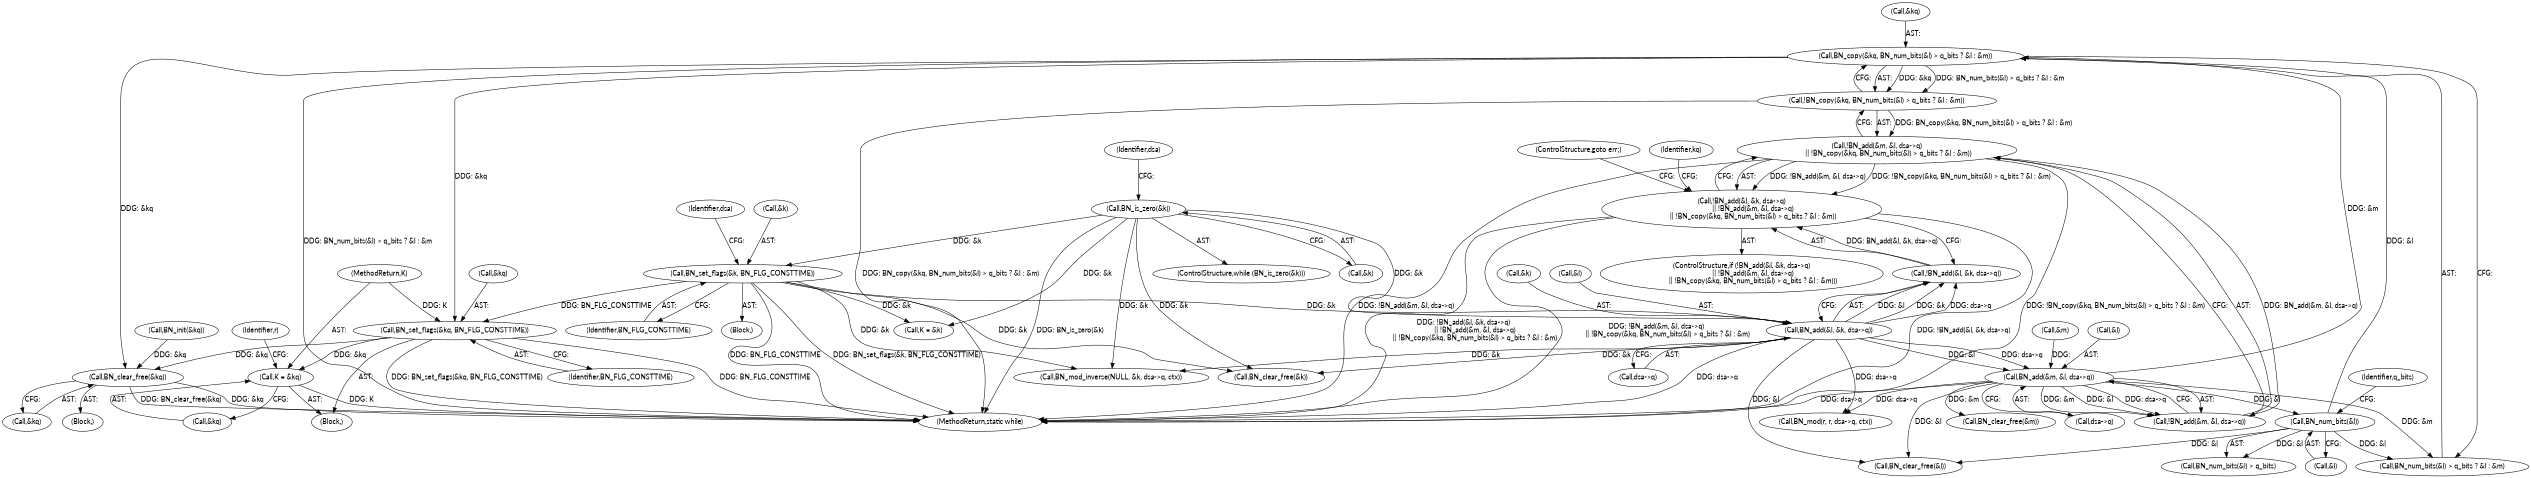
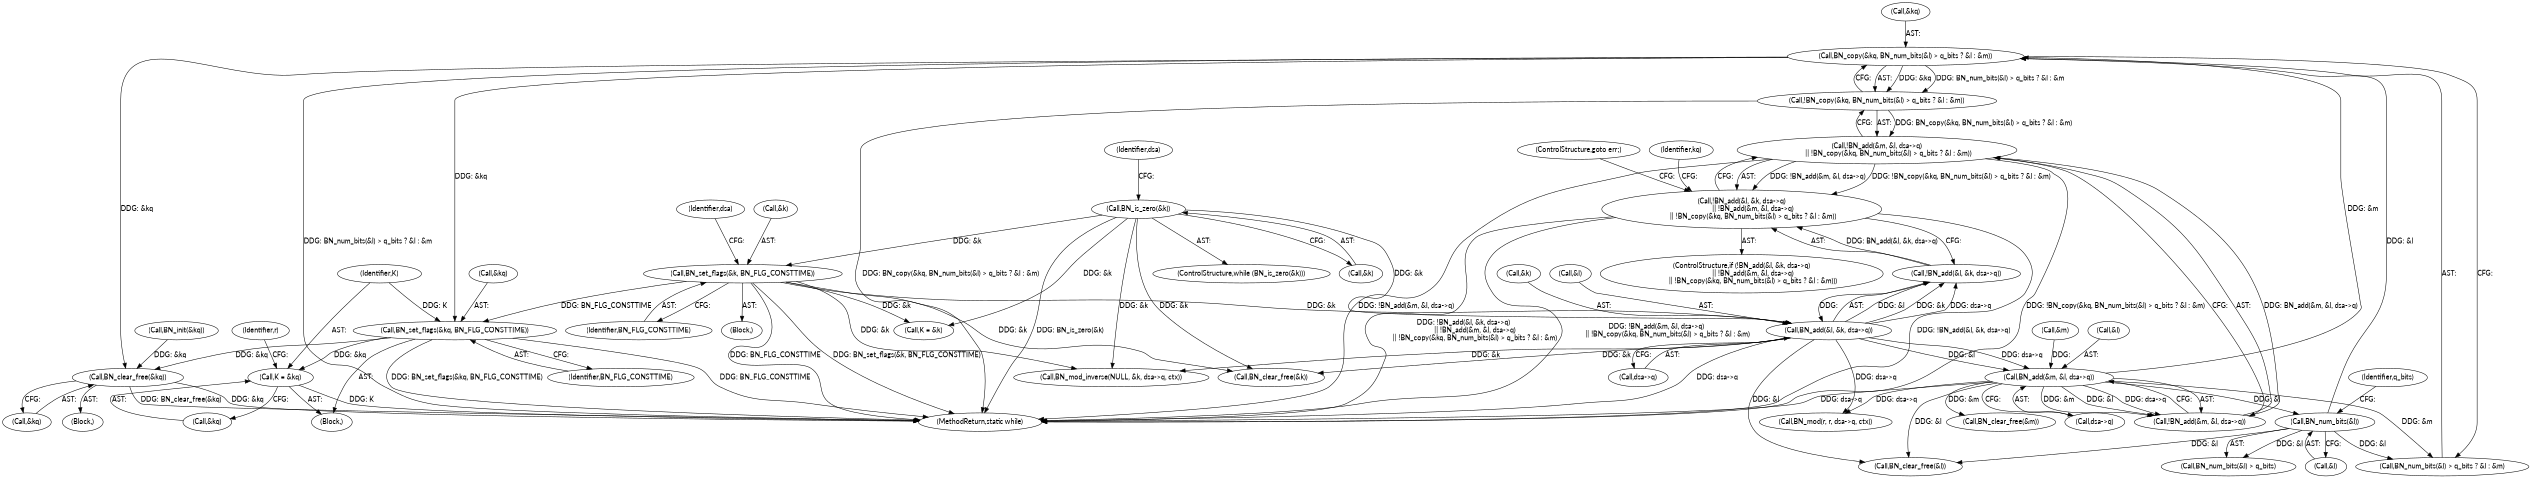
  digraph {
    fontname=Lato
    node [fontname=Lato]
    edge [fontname=Lato]
    n1 [label="(Call,BN_copy(&kq, BN_num_bits(&l) > q_bits ? &l : &m))"]
    n2 [label="(Call,!BN_copy(&kq, BN_num_bits(&l) > q_bits ? &l : &m))"]
    n3 [label="(Call,BN_set_flags(&kq, BN_FLG_CONSTTIME))"]
    n4 [label="(Call,BN_clear_free(&kq))"]
    n5 [label="(MethodReturn,static while)"]
    n6 [label="(Call,BN_num_bits(&l) > q_bits ? &l : &m)"]
    n7 [label="(Call,!BN_add(&m, &l, dsa->q)\n            || !BN_copy(&kq, BN_num_bits(&l) > q_bits ? &l : &m))"]
    n8 [label="(Call,K = &kq)"]
    n9 [label="(Identifier,BN_FLG_CONSTTIME)"]
    n10 [label="(Block,)"]
    n11 [label="(Block,)"]
    n12 [label="(Call,&kq)"]
    n13 [label="(Call,BN_num_bits(&l))"]
    n14 [label="(Call,&l)"]
    n15 [label="(Call,BN_clear_free(&l))"]
    n16 [label="(Call,BN_num_bits(&l) > q_bits)"]
    n17 [label="(Call,BN_add(&m, &l, dsa->q))"]
    n18 [label="(Call,dsa->q)"]
    n19 [label="(Call,!BN_add(&m, &l, dsa->q))"]
    n20 [label="(Call,BN_mod(r, r, dsa->q, ctx))"]
    n21 [label="(Call,BN_clear_free(&m))"]
    n22 [label="(Call,BN_add(&l, &k, dsa->q))"]
    n23 [label="(Call,BN_mod_inverse(NULL, &k, dsa->q, ctx))"]
    n24 [label="(Call,BN_clear_free(&k))"]
    n25 [label="(Call,dsa->q)"]
    n26 [label="(Call,!BN_add(&l, &k, dsa->q))"]
    n27 [label="(Call,!BN_add(&l, &k, dsa->q)\n            || !BN_add(&m, &l, dsa->q)\n            || !BN_copy(&kq, BN_num_bits(&l) > q_bits ? &l : &m))"]
    n28 [label="(Call,BN_is_zero(&k))"]
    n29 [label="(Call,BN_set_flags(&k, BN_FLG_CONSTTIME))"]
    n30 [label="(Call,&k)"]
    n31 [label="(ControlStructure,while (BN_is_zero(&k)))"]
    n32 [label="(Call,K = &k)"]
    n33 [label="(Identifier,BN_FLG_CONSTTIME)"]
    n34 [label="(Block,)"]
    n35 [label="(ControlStructure,if (!BN_add(&l, &k, dsa->q)\n            || !BN_add(&m, &l, dsa->q)\n            || !BN_copy(&kq, BN_num_bits(&l) > q_bits ? &l : &m)))"]
    n36 [label="(Call,&kq)"]
    n37 [label="(Call,&k)"]
    n38 [label="(Call,&kq)"]
    n39 [label="(Identifier,r)"]
    n40 [label="(Call,&m)"]
    n41 [label="(Identifier,q_bits)"]
    n42 [label="(Call,&l)"]
-   n43 [label="(MethodReturn,K)"]
+   n43 [label="(Identifier,K)"]
    n44 [label="(Call,&l)"]
    n45 [label="(Call,&k)"]
    n46 [label="(Identifier,dsa)"]
    n47 [label="(Call,BN_init(&kq))"]
    n48 [label="(Identifier,dsa)"]
    n49 [label="(Call,&kq)"]
    n50 [label="(ControlStructure,goto err;)"]
    n51 [label="(Identifier,kq)"]
    n1 -> n2 [label="AST: "]
    n1 -> n2 [label="DDG: &kq"]
    n1 -> n2 [label="DDG: BN_num_bits(&l) > q_bits ? &l : &m"]
    n1 -> n3 [label="DDG: &kq"]
    n1 -> n4 [label="DDG: &kq"]
    n1 -> n5 [label="DDG: BN_num_bits(&l) > q_bits ? &l : &m"]
    n1 -> n6 [label="CFG: "]
    n2 -> n1 [label="CFG: "]
    n2 -> n5 [label="DDG: BN_copy(&kq, BN_num_bits(&l) > q_bits ? &l : &m)"]
    n2 -> n7 [label="AST: "]
    n2 -> n7 [label="DDG: BN_copy(&kq, BN_num_bits(&l) > q_bits ? &l : &m)"]
    n3 -> n4 [label="DDG: &kq"]
    n3 -> n5 [label="DDG: BN_set_flags(&kq, BN_FLG_CONSTTIME)"]
    n3 -> n5 [label="DDG: BN_FLG_CONSTTIME"]
    n3 -> n8 [label="DDG: &kq"]
    n3 -> n9 [label="CFG: "]
    n3 -> n10 [label="AST: "]
    n4 -> n5 [label="DDG: BN_clear_free(&kq)"]
    n4 -> n5 [label="DDG: &kq"]
    n4 -> n11 [label="AST: "]
    n4 -> n12 [label="CFG: "]
    n6 -> n1 [label="AST: "]
    n7 -> n2 [label="CFG: "]
    n7 -> n5 [label="DDG: !BN_copy(&kq, BN_num_bits(&l) > q_bits ? &l : &m)"]
    n7 -> n5 [label="DDG: !BN_add(&m, &l, dsa->q)"]
    n7 -> n19 [label="CFG: "]
    n7 -> n27 [label="AST: "]
    n7 -> n27 [label="DDG: !BN_add(&m, &l, dsa->q)"]
    n7 -> n27 [label="DDG: !BN_copy(&kq, BN_num_bits(&l) > q_bits ? &l : &m)"]
    n8 -> n5 [label="DDG: K"]
    n8 -> n10 [label="AST: "]
    n8 -> n36 [label="CFG: "]
    n9 -> n3 [label="AST: "]
    n12 -> n4 [label="AST: "]
    n13 -> n1 [label="DDG: &l"]
    n13 -> n6 [label="DDG: &l"]
    n13 -> n14 [label="CFG: "]
    n13 -> n15 [label="DDG: &l"]
    n13 -> n16 [label="AST: "]
    n13 -> n16 [label="DDG: &l"]
    n14 -> n13 [label="AST: "]
    n17 -> n1 [label="DDG: &m"]
    n17 -> n5 [label="DDG: dsa->q"]
    n17 -> n6 [label="DDG: &m"]
    n17 -> n13 [label="DDG: &l"]
    n17 -> n15 [label="DDG: &l"]
    n17 -> n18 [label="CFG: "]
    n17 -> n19 [label="AST: "]
    n17 -> n19 [label="DDG: &m"]
    n17 -> n19 [label="DDG: &l"]
    n17 -> n19 [label="DDG: dsa->q"]
    n17 -> n20 [label="DDG: dsa->q"]
    n17 -> n21 [label="DDG: &m"]
    n18 -> n17 [label="AST: "]
    n19 -> n7 [label="AST: "]
    n19 -> n7 [label="DDG: BN_add(&m, &l, dsa->q)"]
    n19 -> n17 [label="CFG: "]
    n22 -> n5 [label="DDG: dsa->q"]
    n22 -> n15 [label="DDG: &l"]
    n22 -> n17 [label="DDG: &l"]
    n22 -> n17 [label="DDG: dsa->q"]
    n22 -> n20 [label="DDG: dsa->q"]
    n22 -> n23 [label="DDG: &k"]
    n22 -> n24 [label="DDG: &k"]
    n22 -> n25 [label="CFG: "]
    n22 -> n26 [label="AST: "]
    n22 -> n26 [label="DDG: &l"]
    n22 -> n26 [label="DDG: &k"]
    n22 -> n26 [label="DDG: dsa->q"]
    n25 -> n22 [label="AST: "]
-   n26 -> n22 [label="CFG: "]
+   n26 -> n22 [label="DDG: "]
    n26 -> n27 [label="AST: "]
    n26 -> n27 [label="DDG: BN_add(&l, &k, dsa->q)"]
    n27 -> n5 [label="DDG: !BN_add(&l, &k, dsa->q)"]
    n27 -> n5 [label="DDG: !BN_add(&l, &k, dsa->q)\n            || !BN_add(&m, &l, dsa->q)\n            || !BN_copy(&kq, BN_num_bits(&l) > q_bits ? &l : &m)"]
    n27 -> n5 [label="DDG: !BN_add(&m, &l, dsa->q)\n            || !BN_copy(&kq, BN_num_bits(&l) > q_bits ? &l : &m)"]
    n27 -> n7 [label="CFG: "]
    n27 -> n26 [label="CFG: "]
    n27 -> n35 [label="AST: "]
    n28 -> n5 [label="DDG: BN_is_zero(&k)"]
    n28 -> n22 [label="DDG: &k"]
    n28 -> n23 [label="DDG: &k"]
    n28 -> n24 [label="DDG: &k"]
    n28 -> n29 [label="DDG: &k"]
    n28 -> n30 [label="CFG: "]
    n28 -> n31 [label="AST: "]
    n28 -> n32 [label="DDG: &k"]
    n29 -> n3 [label="DDG: BN_FLG_CONSTTIME"]
    n29 -> n5 [label="DDG: BN_FLG_CONSTTIME"]
    n29 -> n5 [label="DDG: BN_set_flags(&k, BN_FLG_CONSTTIME)"]
    n29 -> n22 [label="DDG: &k"]
    n29 -> n23 [label="DDG: &k"]
    n29 -> n24 [label="DDG: &k"]
    n29 -> n32 [label="DDG: &k"]
    n29 -> n33 [label="CFG: "]
    n29 -> n34 [label="AST: "]
    n30 -> n28 [label="AST: "]
    n33 -> n29 [label="AST: "]
    n36 -> n8 [label="AST: "]
    n37 -> n22 [label="AST: "]
    n38 -> n1 [label="AST: "]
    n39 -> n8 [label="CFG: "]
    n40 -> n17 [label="DDG: "]
    n41 -> n13 [label="CFG: "]
    n42 -> n17 [label="AST: "]
    n43 -> n3 [label="DDG: K"]
    n43 -> n8 [label="AST: "]
    n44 -> n22 [label="AST: "]
    n45 -> n29 [label="AST: "]
    n46 -> n28 [label="CFG: "]
    n47 -> n4 [label="DDG: &kq"]
    n48 -> n29 [label="CFG: "]
    n49 -> n3 [label="AST: "]
    n50 -> n27 [label="CFG: "]
    n51 -> n27 [label="CFG: "]
  }
